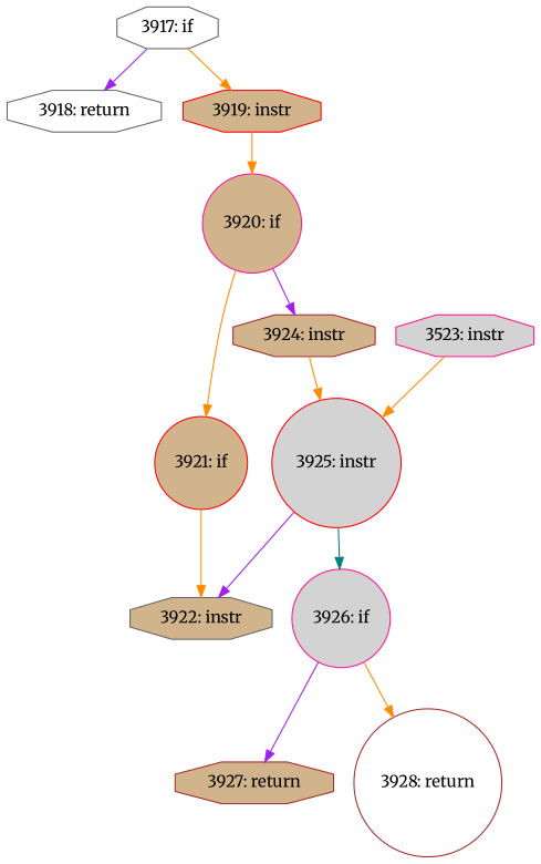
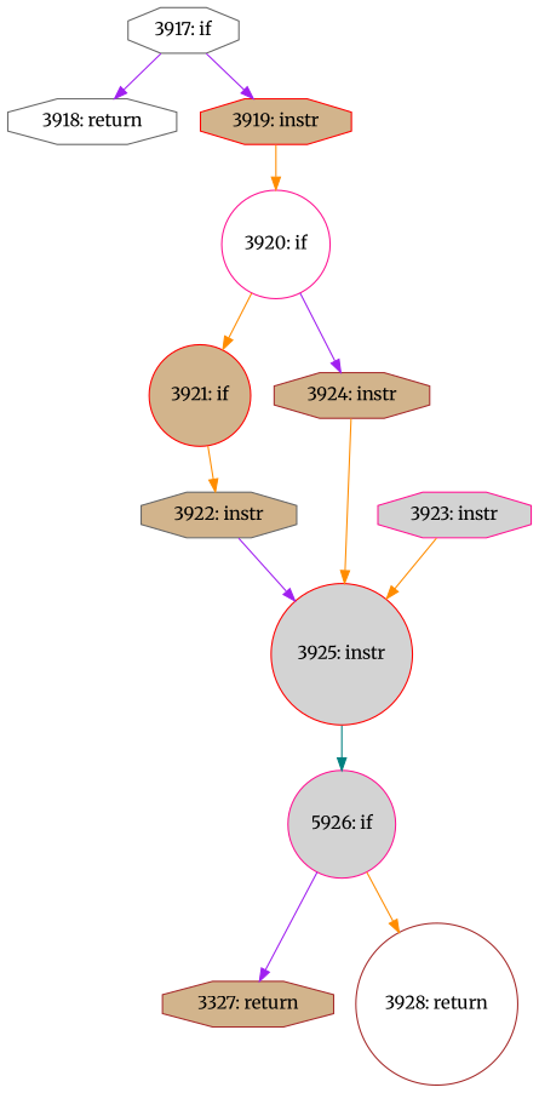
  digraph {
    fontname=Merriweather
    node [color=gray40 fillcolor=tan fontname=Merriweather shape=octagon style=filled]
    edge [color=darkorange fontname=Merriweather]
    n1 [fillcolor=white label="3917: if"]
    n2 [fillcolor=white label="3918: return"]
    n3 [color=red label="3919: instr"]
-   n4 [color=deeppink label="3920: if" shape=circle]
+   n4 [color=deeppink fillcolor=white label="3920: if" shape=circle]
    n5 [color=red label="3921: if" shape=circle]
    n6 [color=brown label="3924: instr"]
    n7 [label="3922: instr"]
    n8 [color=red fillcolor=lightgrey label="3925: instr" shape=circle]
-   n9 [color=deeppink fillcolor=lightgrey label="3523: instr"]
-   n10 [color=deeppink fillcolor=lightgrey label="3926: if" shape=circle]
-   n11 [color=brown label="3927: return"]
+   n9 [color=deeppink fillcolor=lightgrey label="3923: instr"]
+   n10 [color=deeppink fillcolor=lightgrey label="5926: if" shape=circle]
+   n11 [color=brown label="3327: return"]
    n12 [color=brown fillcolor=white label="3928: return" shape=circle]
    n1 -> n2 [color=purple]
-   n1 -> n3
+   n1 -> n3 [color=purple]
    n3 -> n4
    n4 -> n5
    n4 -> n6 [color=purple]
    n5 -> n7
    n6 -> n8
-   n8 -> n7 [color=purple]
+   n7 -> n8 [color=purple]
    n8 -> n10 [color=teal]
    n9 -> n8
    n10 -> n11 [color=purple]
    n10 -> n12
  }
